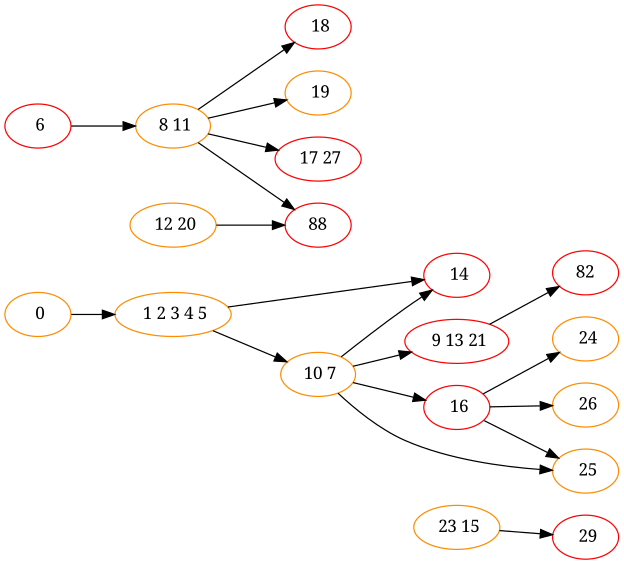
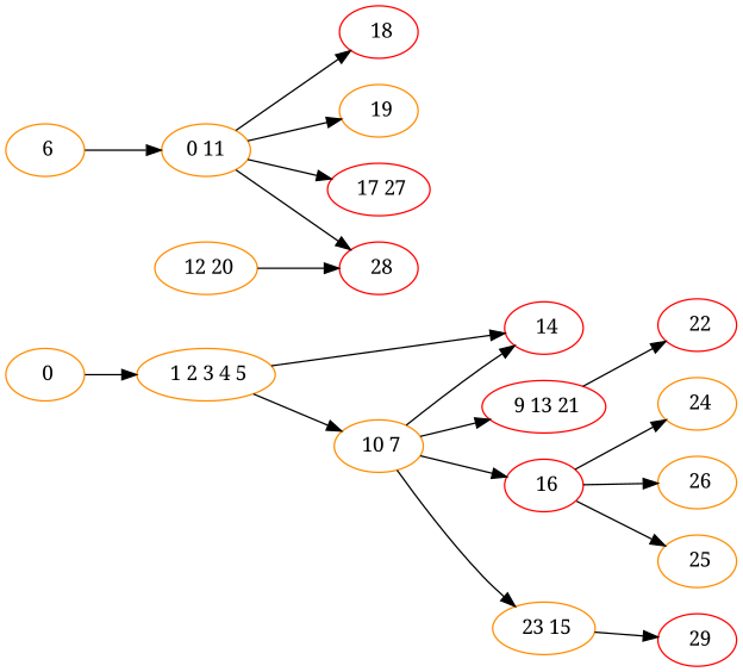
  digraph {
    fontname="Noto Serif"
    rankdir=LR
    node [color=darkorange fontname="Noto Serif"]
    edge [fontname="Noto Serif"]
    " 0"
    " 1 2 3 4 5"
    " 10 7"
    " 14" [color=red]
-   " 6" [color=red]
-   " 8 11"
+   " 6"
+   " 8 11" [label="0 11"]
    " 9 13 21" [color=red]
    " 16" [color=red]
    " 23 15"
-   " 22" [color=red label=82]
+   " 22" [color=red]
    " 18" [color=red]
    " 19"
    " 17 27" [color=red]
-   " 28" [color=red label=88]
+   " 28" [color=red]
    " 24"
    " 25"
    " 26"
    " 29" [color=red]
    " 12 20"
    " 0" -> " 1 2 3 4 5"
    " 1 2 3 4 5" -> " 10 7"
    " 1 2 3 4 5" -> " 14"
    " 10 7" -> " 14"
    " 10 7" -> " 9 13 21"
    " 10 7" -> " 16"
-   " 10 7" -> " 25"
+   " 10 7" -> " 23 15"
    " 6" -> " 8 11"
    " 8 11" -> " 18"
    " 8 11" -> " 19"
    " 8 11" -> " 17 27"
    " 8 11" -> " 28"
    " 9 13 21" -> " 22"
    " 16" -> " 24"
    " 16" -> " 25"
    " 16" -> " 26"
    " 23 15" -> " 29"
    " 12 20" -> " 28"
  }
